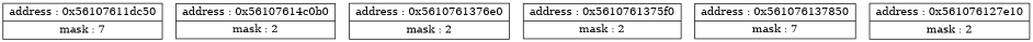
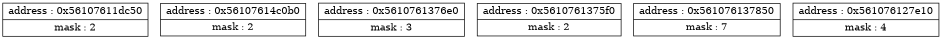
  digraph {
    node [shape=record]
-   n1 [label="{address : 0x56107611dc50 |mask : 7}"]
+   n1 [label="{address : 0x56107611dc50 |mask : 2}"]
    n2 [label="{address : 0x56107614c0b0 |mask : 2}"]
-   n3 [label="{address : 0x5610761376e0 |mask : 2}"]
+   n3 [label="{address : 0x5610761376e0 |mask : 3}"]
    n4 [label="{address : 0x5610761375f0 |mask : 2}"]
    n5 [label="{address : 0x561076137850 |mask : 7}"]
-   n6 [label="{address : 0x561076127e10 |mask : 2}"]
+   n6 [label="{address : 0x561076127e10 |mask : 4}"]
  }
